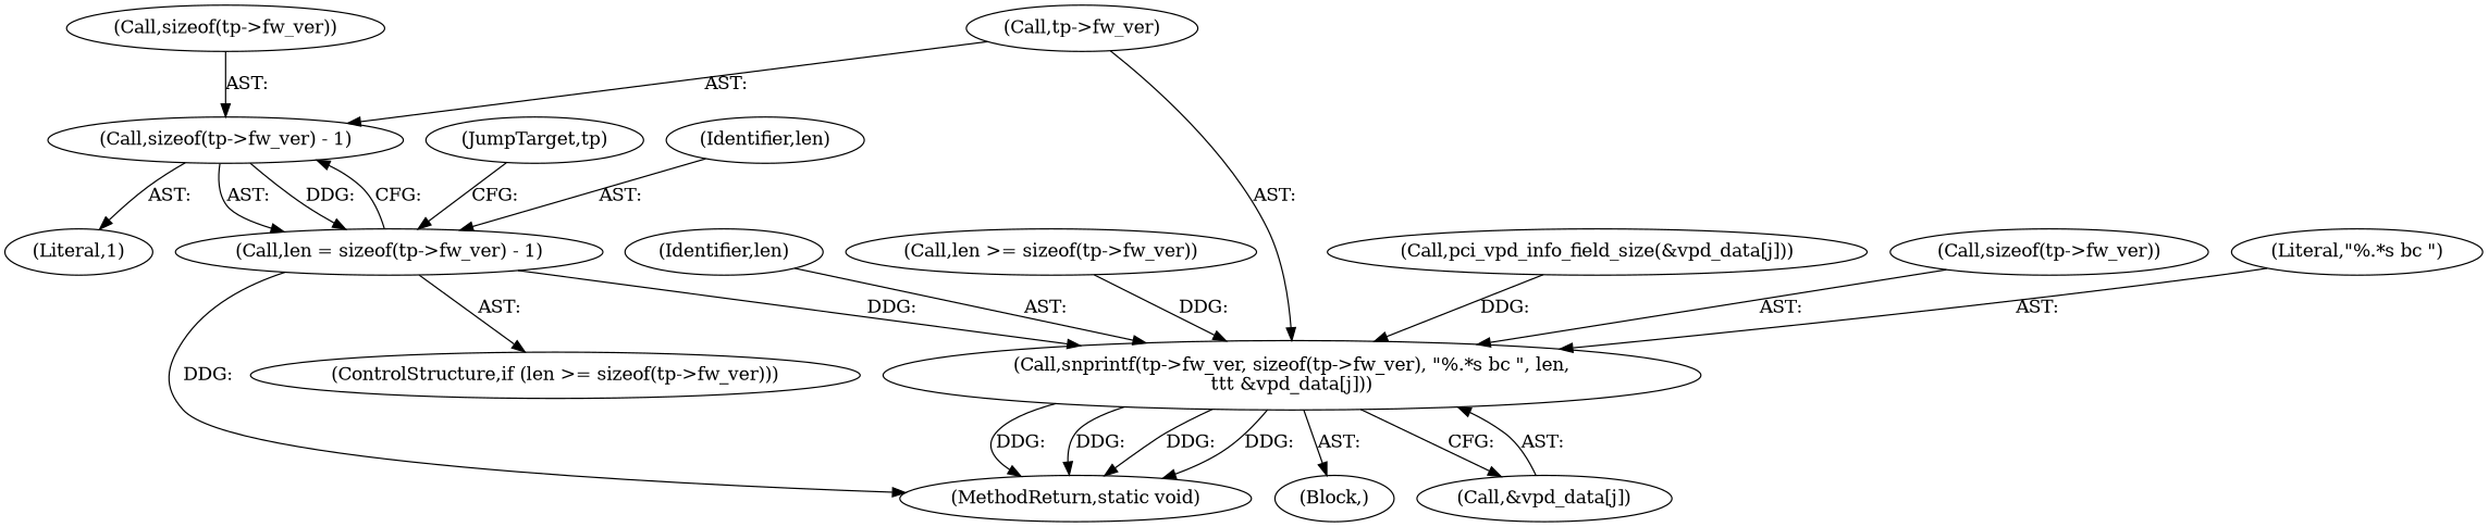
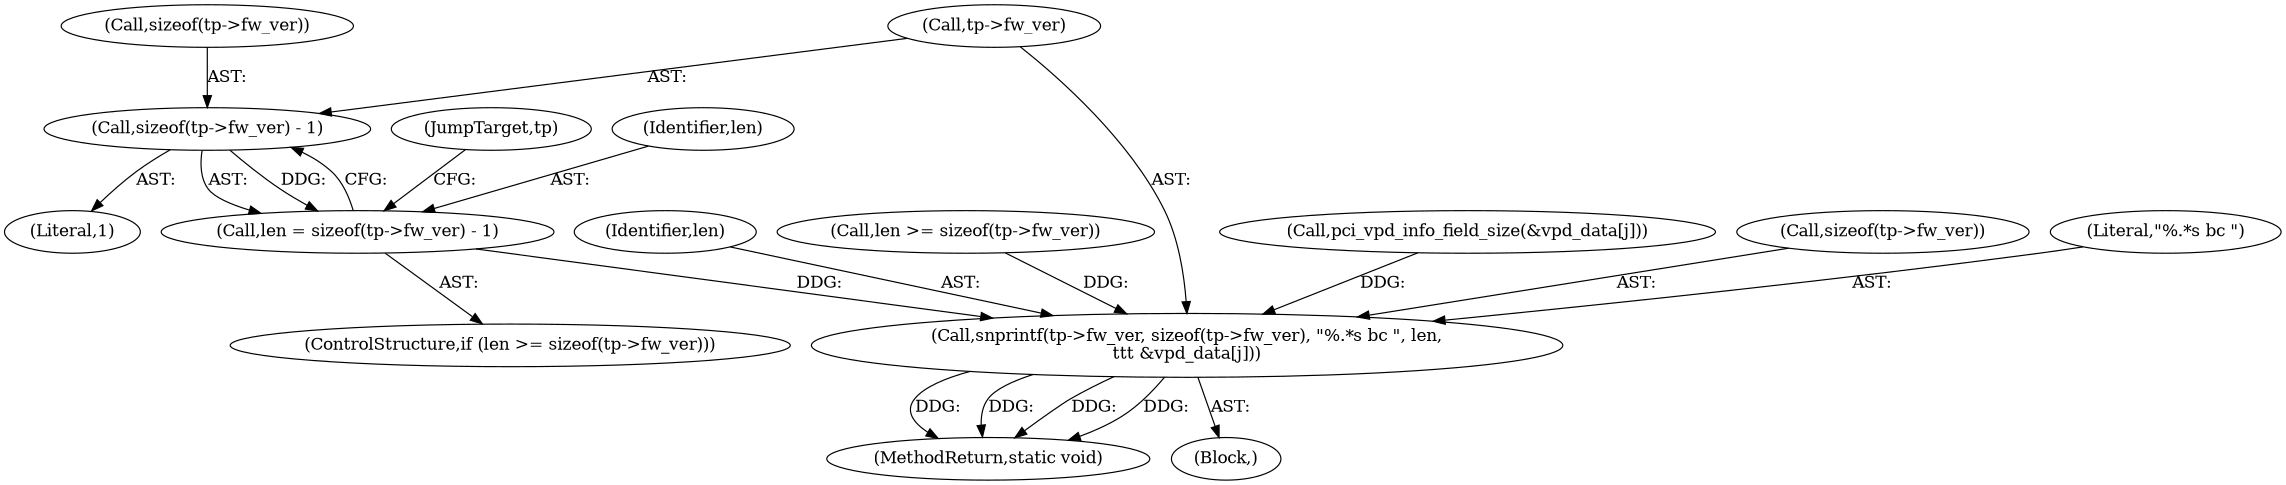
  digraph {
    n1 [label="(Call,sizeof(tp->fw_ver) - 1)"]
    n2 [label="(Call,len = sizeof(tp->fw_ver) - 1)"]
    n3 [label="(Literal,1)"]
    n4 [label="(Call,snprintf(tp->fw_ver, sizeof(tp->fw_ver), \"%.*s bc \", len,\n\t\t\t &vpd_data[j]))"]
    n5 [label="(MethodReturn,static void)"]
    n6 [label="(ControlStructure,if (len >= sizeof(tp->fw_ver)))"]
    n7 [label="(Block,)"]
-   n8 [label="(Call,&vpd_data[j])"]
    n9 [label="(Call,pci_vpd_info_field_size(&vpd_data[j]))"]
    n10 [label="(Identifier,len)"]
    n11 [label="(Call,sizeof(tp->fw_ver))"]
    n12 [label="(Call,sizeof(tp->fw_ver))"]
    n13 [label="(Call,tp->fw_ver)"]
    n14 [label="(Literal,\"%.*s bc \")"]
    n15 [label="(Identifier,len)"]
    n16 [label="(Call,len >= sizeof(tp->fw_ver))"]
    n17 [label="(JumpTarget,tp)"]
    n1 -> n2 [label="AST: "]
    n1 -> n2 [label="DDG: "]
    n1 -> n3 [label="AST: "]
    n2 -> n1 [label="CFG: "]
    n2 -> n4 [label="DDG: "]
-   n2 -> n5 [label="DDG: "]
    n2 -> n6 [label="AST: "]
    n4 -> n5 [label="DDG: "]
    n4 -> n5 [label="DDG: "]
    n4 -> n5 [label="DDG: "]
    n4 -> n5 [label="DDG: "]
    n4 -> n7 [label="AST: "]
-   n4 -> n8 [label="CFG: "]
-   n8 -> n4 [label="AST: "]
    n9 -> n4 [label="DDG: "]
    n10 -> n2 [label="AST: "]
    n11 -> n4 [label="AST: "]
    n12 -> n1 [label="AST: "]
    n13 -> n1 [label="AST: "]
    n13 -> n4 [label="AST: "]
    n14 -> n4 [label="AST: "]
    n15 -> n4 [label="AST: "]
    n16 -> n4 [label="DDG: "]
    n17 -> n2 [label="CFG: "]
  }
